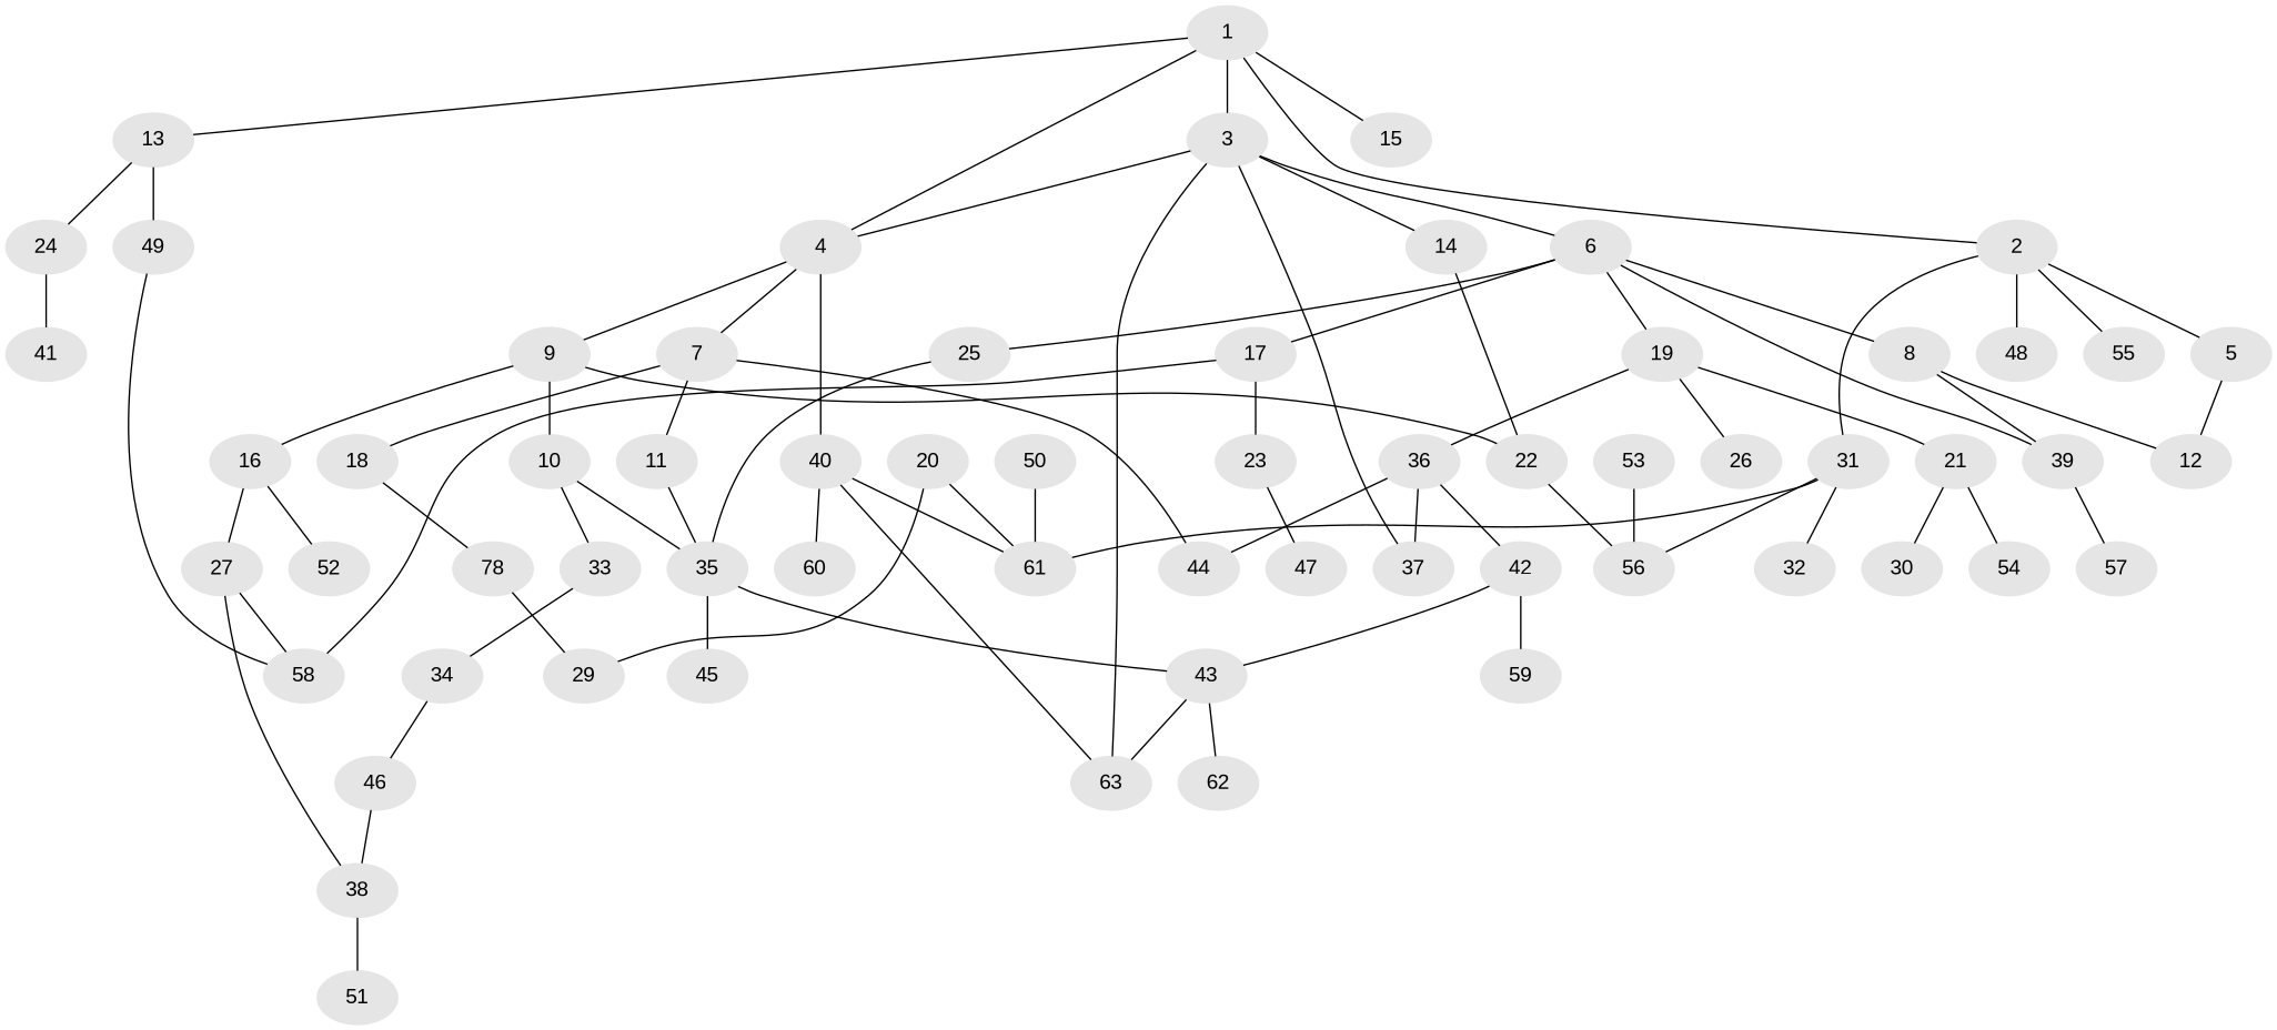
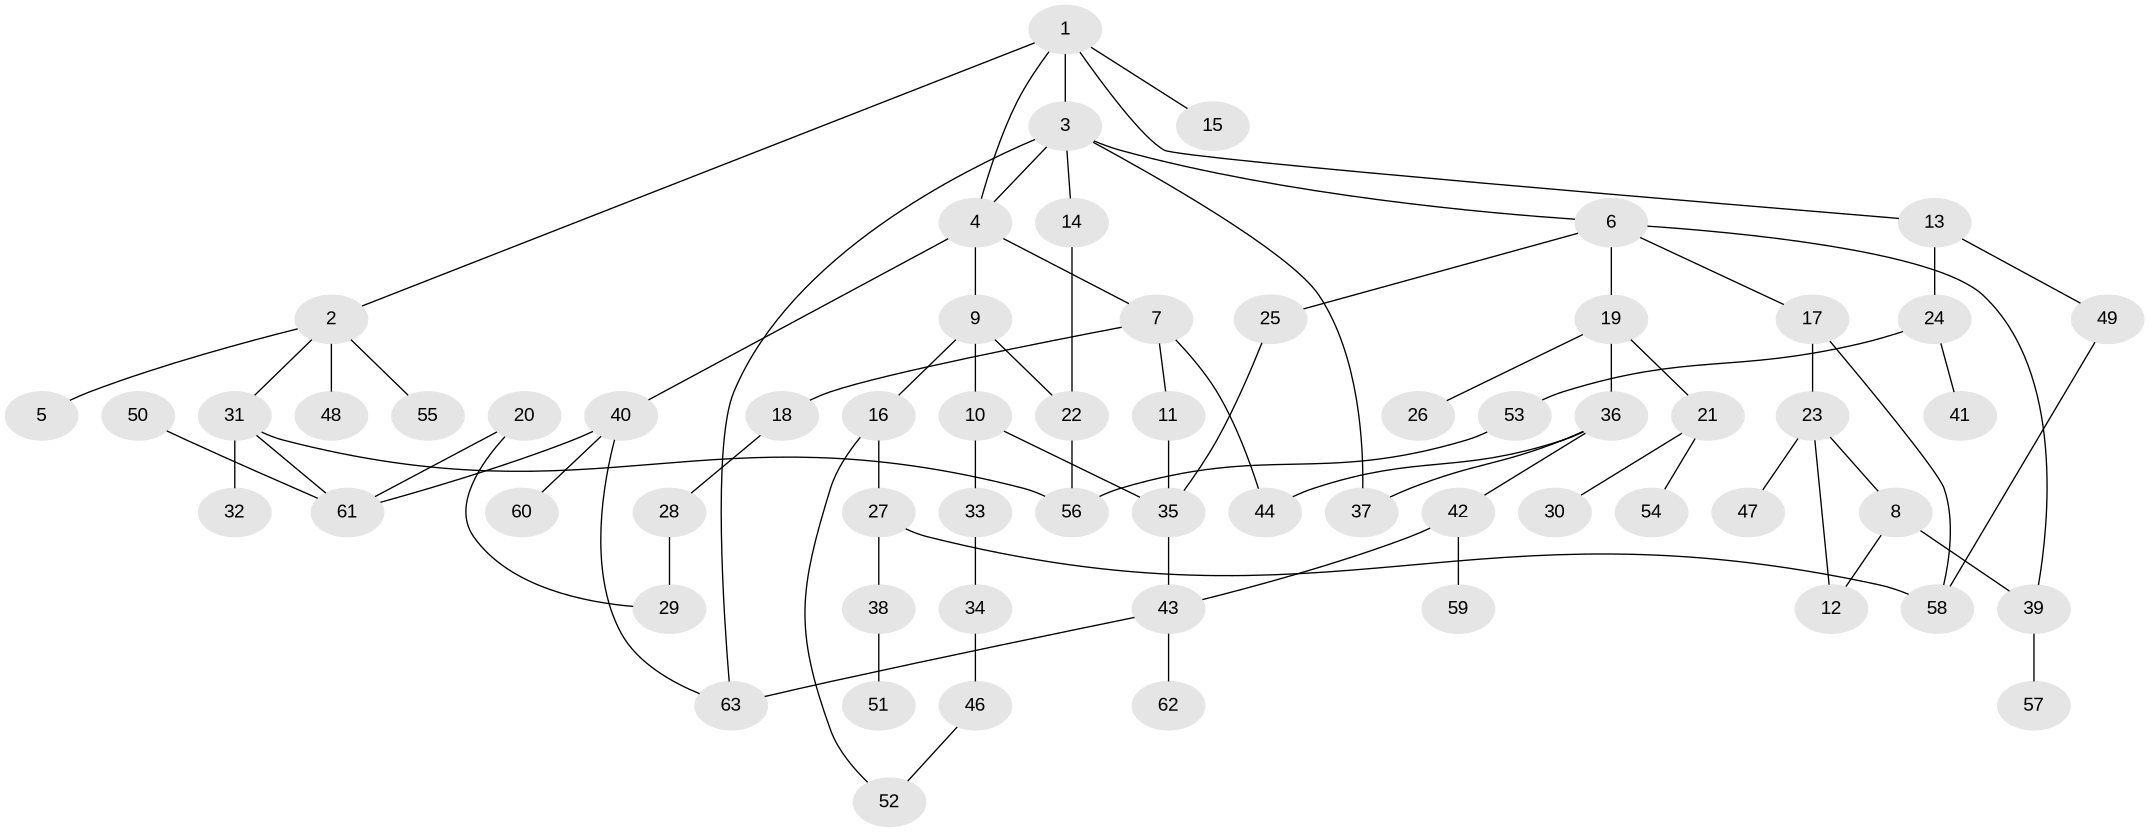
  graph {
    fontname="Liberation Sans"
    node [color=gray90 fontname="Liberation Sans" style=filled]
    edge [fontname="Liberation Sans"]
    1
    2
    3
    4
    13
    15
    5
    31
    48
    55
    6
    14
    37
    63
    7
    9
    40
    24
    49
    12
    61
    56
    32
    50
    8
    17
    19
    25
    39
    22
    11
    18
    44
    10
    16
    60
    23
    58
    21
    26
    36
    35
    57
-   28 [label=78]
+   28
    33
    27
    52
    34
    43
-   45
    20
    29
    41
    53
    38
    47
    30
    54
    42
    51
    46
    62
    59
    1 -- 2
    1 -- 3
    1 -- 4
    1 -- 13
    1 -- 15
    2 -- 5
    2 -- 31
    2 -- 48
    2 -- 55
    3 -- 4
    3 -- 6
    3 -- 14
    3 -- 37
    3 -- 63
    4 -- 7
    4 -- 9
    4 -- 40
    13 -- 24
    13 -- 49
-   5 -- 12
+   23 -- 12
    31 -- 61
    31 -- 56
    31 -- 32
-   6 -- 8
+   23 -- 8
    6 -- 17
    6 -- 19
    6 -- 25
    6 -- 39
    14 -- 22
    7 -- 11
    7 -- 18
    7 -- 44
    9 -- 22
    9 -- 10
    9 -- 16
    40 -- 63
    40 -- 61
    40 -- 60
    24 -- 41
+   24 -- 53
    49 -- 58
    50 -- 61
    8 -- 12
    8 -- 39
    17 -- 23
    17 -- 58
    19 -- 21
    19 -- 26
    19 -- 36
    25 -- 35
    39 -- 57
    22 -- 56
    11 -- 35
    18 -- 28
    10 -- 35
    10 -- 33
    16 -- 27
    16 -- 52
    23 -- 47
    21 -- 30
    21 -- 54
    36 -- 37
    36 -- 44
    36 -- 42
    35 -- 43
-   35 -- 45
    28 -- 29
    33 -- 34
    27 -- 58
    27 -- 38
    34 -- 46
    43 -- 63
    43 -- 62
    20 -- 61
    20 -- 29
    53 -- 56
    38 -- 51
    42 -- 43
    42 -- 59
-   46 -- 38
+   46 -- 52
  }
